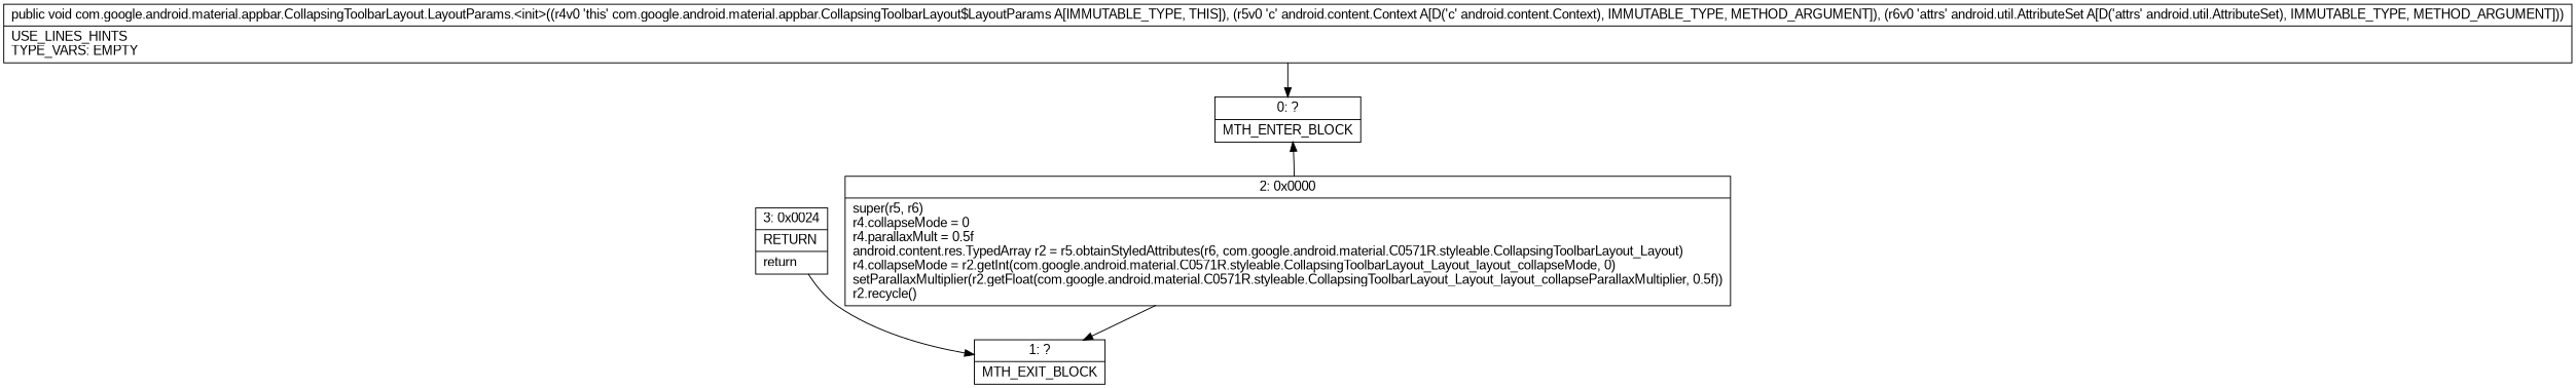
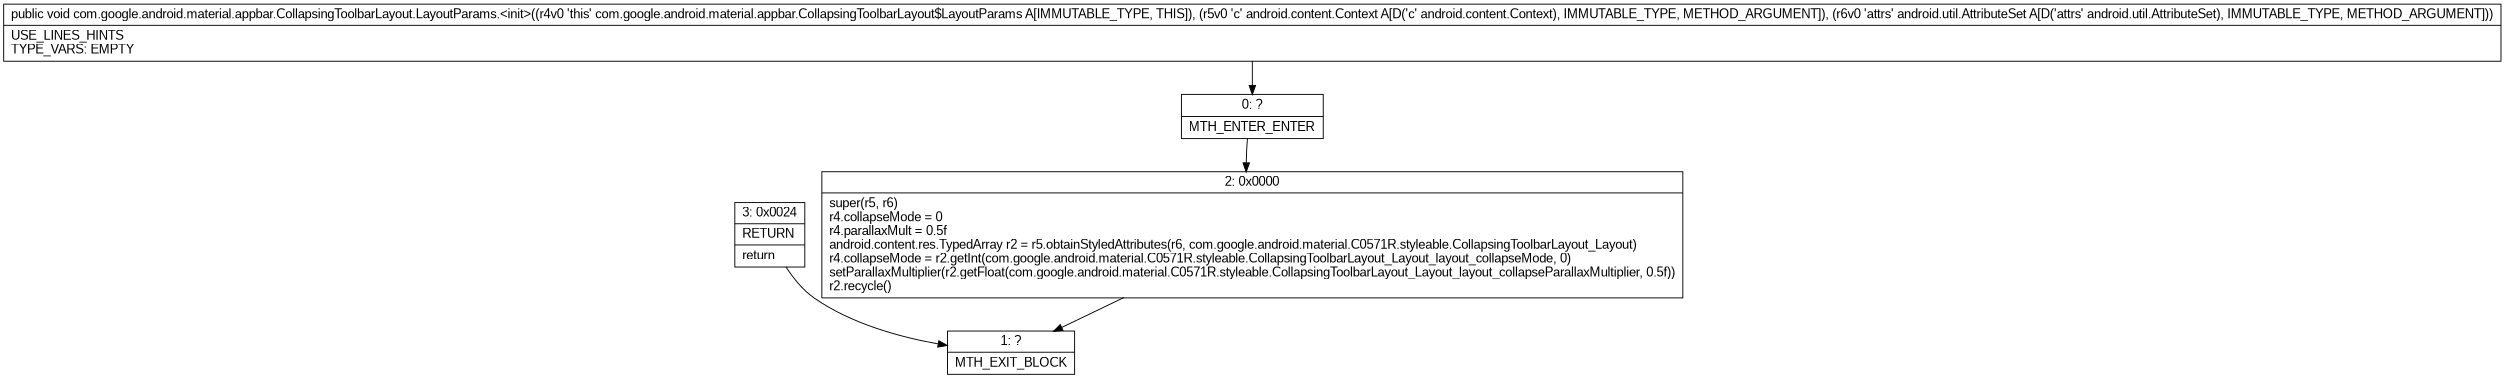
  digraph {
    fontname="Liberation Sans"
    node [fontname="Liberation Sans" shape=record]
    edge [fontname="Liberation Sans"]
-   n1 [label="{0\:\ ?|MTH_ENTER_BLOCK\l}"]
+   n1 [label="{0\:\ ?|MTH_ENTER_ENTER\l}"]
    n2 [label="{2\:\ 0x0000|super(r5, r6)\lr4.collapseMode = 0\lr4.parallaxMult = 0.5f\landroid.content.res.TypedArray r2 = r5.obtainStyledAttributes(r6, com.google.android.material.C0571R.styleable.CollapsingToolbarLayout_Layout)\lr4.collapseMode = r2.getInt(com.google.android.material.C0571R.styleable.CollapsingToolbarLayout_Layout_layout_collapseMode, 0)\lsetParallaxMultiplier(r2.getFloat(com.google.android.material.C0571R.styleable.CollapsingToolbarLayout_Layout_layout_collapseParallaxMultiplier, 0.5f))\lr2.recycle()\l}"]
    n3 [label="{1\:\ ?|MTH_EXIT_BLOCK\l}"]
    n4 [label="{3\:\ 0x0024|RETURN\l|return\l}"]
    n5 [label="{public void com.google.android.material.appbar.CollapsingToolbarLayout.LayoutParams.\<init\>((r4v0 'this' com.google.android.material.appbar.CollapsingToolbarLayout$LayoutParams A[IMMUTABLE_TYPE, THIS]), (r5v0 'c' android.content.Context A[D('c' android.content.Context), IMMUTABLE_TYPE, METHOD_ARGUMENT]), (r6v0 'attrs' android.util.AttributeSet A[D('attrs' android.util.AttributeSet), IMMUTABLE_TYPE, METHOD_ARGUMENT]))  | USE_LINES_HINTS\lTYPE_VARS: EMPTY\l}"]
-   n2 -> n1
+   n1 -> n2
    n2 -> n3
    n4 -> n3
    n5 -> n1
  }
